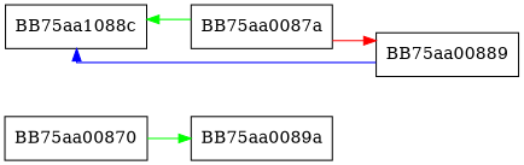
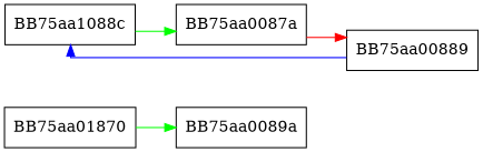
  digraph {
    rankdir=LR
    splines=ortho
    node [shape=box]
    edge [color=green]
-   BB75aa00870
+   BB75aa00870 [label=BB75aa01870]
    BB75aa0089a
    n3 [label=BB75aa1088c]
    BB75aa0087a
    BB75aa00889
    BB75aa00870 -> BB75aa0089a
-   BB75aa0087a -> n3
+   n3 -> BB75aa0087a
    BB75aa0087a -> BB75aa00889 [color=red]
    BB75aa00889 -> n3 [color=blue]
  }
